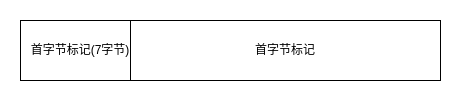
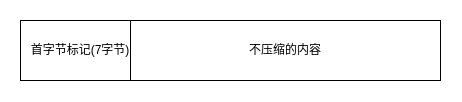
  <mxCell id="0" />
  <mxCell id="1" parent="0" />
  <mxCell id="2" value="首字节标记(7字节)" style="rounded=0;whiteSpace=wrap;html=1;" vertex="1" parent="1"><mxGeometry x="20" y="20" width="120" height="60" as="geometry" /></mxCell>
- <mxCell id="3" value="首字节标记" style="rounded=0;whiteSpace=wrap;html=1;" vertex="1" parent="1"><mxGeometry x="130" y="20" width="310" height="60" as="geometry" /></mxCell>
+ <mxCell id="3" value="不压缩的内容" style="rounded=0;whiteSpace=wrap;html=1;" vertex="1" parent="1"><mxGeometry x="130" y="20" width="310" height="60" as="geometry" /></mxCell>
